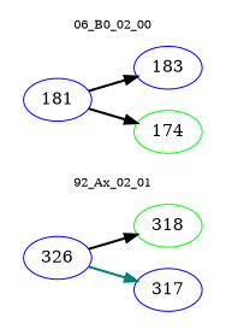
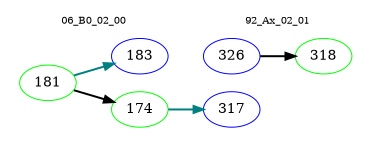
  digraph {
    rankdir=LR
    node [color=blue]
    edge [color=teal style=bold]
    n1 [label=326]
    n2 [label=317]
    n3 [color=green label=318]
-   n4 [label=181]
+   n4 [color=green label=181]
    n5 [color=green label=174]
    n6 [label=183]
    subgraph cluster_1 {
      color=white
      fontsize=10
      label="92_Ax_02_01"
      n1
      n2
      n3
    }
    subgraph cluster_2 {
      color=white
      fontsize=10
      label="06_B0_02_00"
      n4
      n5
      n6
    }
-   n1 -> n2
+   n5 -> n2
    n1 -> n3 [color=black]
    n4 -> n5 [color=black]
-   n4 -> n6 [color=black]
+   n4 -> n6
  }
